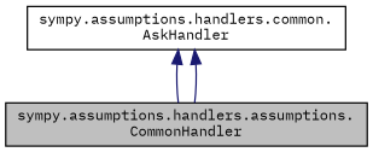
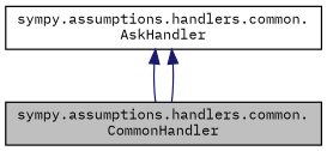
  digraph {
    fontname="IBM Plex Mono"
    node [color=black fontname="IBM Plex Mono" fontsize=10 shape=record style=filled]
    edge [color=midnightblue dir=back fontname="IBM Plex Mono" fontsize=10 labelfontname=Helvetica labelfontsize=10 style=solid]
-   n1 [fillcolor=grey75 fontcolor=black height=0.2 label="sympy.assumptions.handlers.assumptions.\lCommonHandler" width=0.4]
+   n1 [fillcolor=grey75 fontcolor=black height=0.2 label="sympy.assumptions.handlers.common.\lCommonHandler" width=0.4]
    n2 [fillcolor=white height=0.2 label="sympy.assumptions.handlers.common.\lAskHandler" width=0.4]
    n2 -> n1
    n2 -> n1
  }
